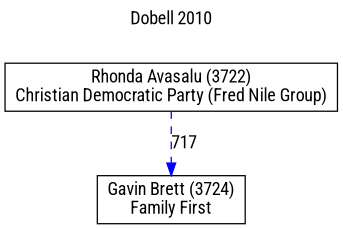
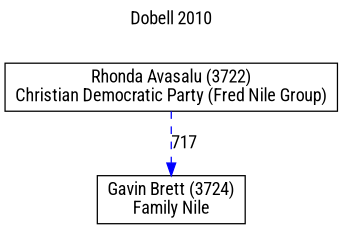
  digraph {
    label="Dobell 2010"
    labelloc=t
    mclimit=10
    fontname="Roboto Condensed"
    node [shape=box fontname="Roboto Condensed"]
-   n1 [label="Gavin Brett (3724)\nFamily First"]
+   n1 [label="Gavin Brett (3724)\nFamily Nile"]
    n2 [label="Rhonda Avasalu (3722)\nChristian Democratic Party (Fred Nile Group)"]
    n2 -> n1 [label=717 color=blue style=dashed fontname="Roboto Condensed"]
  }
